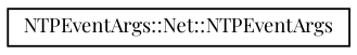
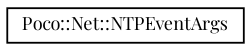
  digraph {
    rankdir=LR
    fontname="Playfair Display"
-   n1 [color=black fillcolor=white fontname="Playfair Display" fontsize=10 height=0.2 label="NTPEventArgs::Net::NTPEventArgs" shape=record style=filled width=0.4]
+   n1 [color=black fillcolor=white fontname="Playfair Display" fontsize=10 height=0.2 label="Poco::Net::NTPEventArgs" shape=record style=filled width=0.4]
  }
